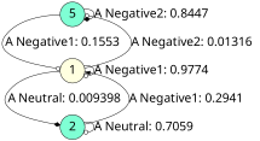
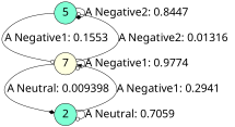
  digraph {
    fontname="Noto Sans"
    node [fillcolor=aquamarine fontname="Noto Sans" fontsize=24 shape=circle style=filled]
    edge [arrowhead=odot fontname="Noto Sans" fontsize=24]
    n1 [label=5]
-   1 [fillcolor=lightyellow]
+   1 [fillcolor=lightyellow label=7]
    2
    n1 -> n1 [arrowhead=diamond label="A Negative2: 0.8447   "]
    n1 -> 1 [label="A Negative1: 0.1553   "]
    1 -> n1 [label="A Negative2: 0.01316  "]
    1 -> 1 [label="A Negative1: 0.9774   "]
    1 -> 2 [arrowhead=diamond label="A Neutral: 0.009398  "]
    2 -> 1 [arrowhead=normal label="A Negative1: 0.2941   "]
    2 -> 2 [label="A Neutral: 0.7059   "]
  }
